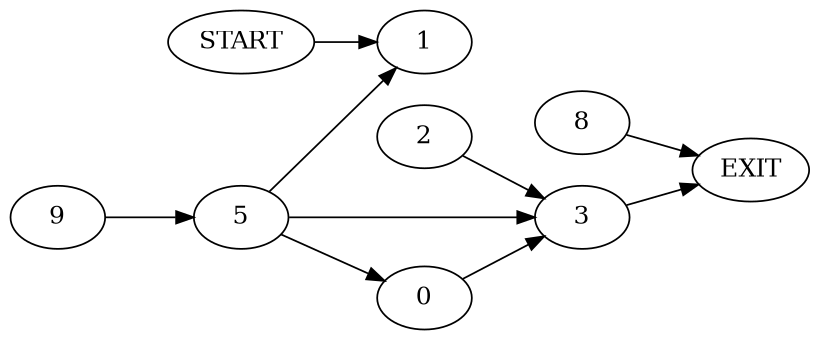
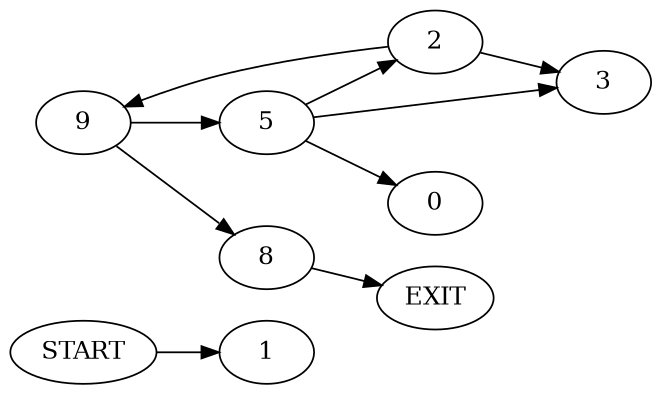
  digraph {
    rankdir=LR
    n1 [label=START]
    1
    n3 [label=EXIT]
    2
    3
    n6 [label=9]
    5
    n8 [label=8]
    n9 [label=0]
    n1 -> 1
    2 -> 3
-   3 -> n3
+   2 -> n6
    n6 -> 5
-   5 -> 1
+   n6 -> n8
+   5 -> 2
    5 -> 3
    5 -> n9
    n8 -> n3
-   n9 -> 3
  }
